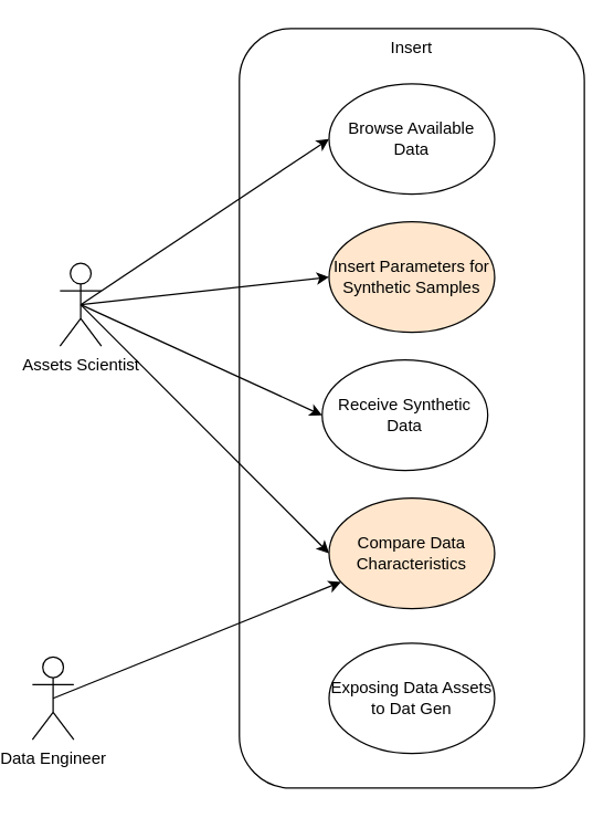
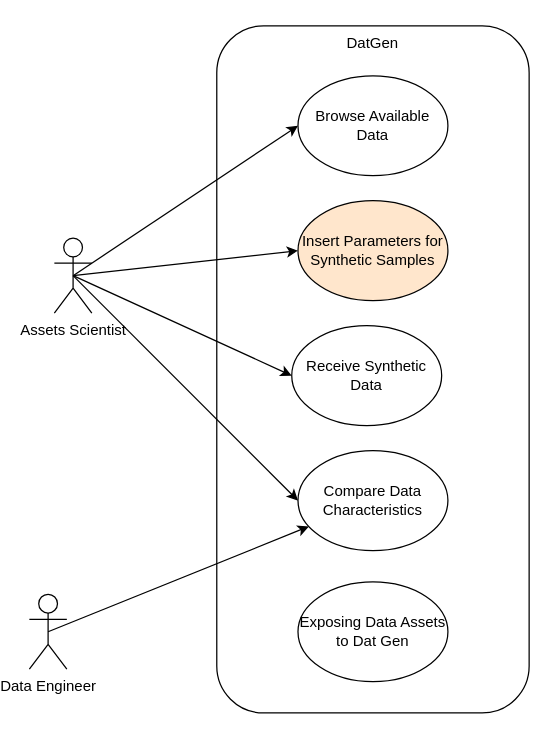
  <mxCell id="0" />
  <mxCell id="1" parent="0" />
  <mxCell id="2" value="Assets Scientist" style="shape=umlActor;verticalLabelPosition=bottom;verticalAlign=top;html=1;outlineConnect=0;" vertex="1" parent="1"><mxGeometry x="40" y="190" width="30" height="60" as="geometry" /></mxCell>
- <mxCell id="3" value="Insert" style="rounded=1;whiteSpace=wrap;html=1;verticalAlign=top;" vertex="1" parent="1"><mxGeometry x="170" y="20" width="250" height="550" as="geometry" /></mxCell>
+ <mxCell id="3" value="DatGen" style="rounded=1;whiteSpace=wrap;html=1;verticalAlign=top;" vertex="1" parent="1"><mxGeometry x="170" y="20" width="250" height="550" as="geometry" /></mxCell>
  <mxCell id="4" value="Browse Available Data" style="ellipse;whiteSpace=wrap;html=1;" vertex="1" parent="1"><mxGeometry x="235" y="60" width="120" height="80" as="geometry" /></mxCell>
  <mxCell id="5" value="Insert Parameters for Synthetic Samples" style="ellipse;whiteSpace=wrap;html=1;fillColor=#ffe6cc;" vertex="1" parent="1"><mxGeometry x="235" y="160" width="120" height="80" as="geometry" /></mxCell>
  <mxCell id="6" value="" style="edgeStyle=none;orthogonalLoop=1;jettySize=auto;html=1;rounded=0;exitX=0.5;exitY=0.5;exitDx=0;exitDy=0;exitPerimeter=0;entryX=0;entryY=0.5;entryDx=0;entryDy=0;" edge="1" parent="1" source="2" target="4"><mxGeometry width="100" relative="1" as="geometry"><mxPoint x="60" y="170" as="sourcePoint" /><mxPoint x="160" y="170" as="targetPoint" /><Array as="points" /></mxGeometry></mxCell>
  <mxCell id="7" value="Receive Synthetic Data" style="ellipse;whiteSpace=wrap;html=1;" vertex="1" parent="1"><mxGeometry x="230" y="260" width="120" height="80" as="geometry" /></mxCell>
- <mxCell id="8" value="Compare Data Characteristics" style="ellipse;whiteSpace=wrap;html=1;fillColor=#ffe6cc;" vertex="1" parent="1"><mxGeometry x="235" y="360" width="120" height="80" as="geometry" /></mxCell>
+ <mxCell id="8" value="Compare Data Characteristics" style="ellipse;whiteSpace=wrap;html=1;" vertex="1" parent="1"><mxGeometry x="235" y="360" width="120" height="80" as="geometry" /></mxCell>
  <mxCell id="9" value="" style="edgeStyle=none;orthogonalLoop=1;jettySize=auto;html=1;rounded=0;exitX=0.5;exitY=0.5;exitDx=0;exitDy=0;exitPerimeter=0;entryX=0;entryY=0.5;entryDx=0;entryDy=0;" edge="1" parent="1" source="2" target="5"><mxGeometry width="100" relative="1" as="geometry"><mxPoint x="85" y="240" as="sourcePoint" /><mxPoint x="245" y="110" as="targetPoint" /><Array as="points" /></mxGeometry></mxCell>
  <mxCell id="10" value="" style="edgeStyle=none;orthogonalLoop=1;jettySize=auto;html=1;rounded=0;entryX=0;entryY=0.5;entryDx=0;entryDy=0;exitX=0.5;exitY=0.5;exitDx=0;exitDy=0;exitPerimeter=0;" edge="1" parent="1" source="2" target="7"><mxGeometry width="100" relative="1" as="geometry"><mxPoint x="80" y="230" as="sourcePoint" /><mxPoint x="245" y="210" as="targetPoint" /><Array as="points" /></mxGeometry></mxCell>
  <mxCell id="11" value="" style="edgeStyle=none;orthogonalLoop=1;jettySize=auto;html=1;rounded=0;entryX=0;entryY=0.5;entryDx=0;entryDy=0;exitX=0.5;exitY=0.5;exitDx=0;exitDy=0;exitPerimeter=0;" edge="1" parent="1" source="2" target="8"><mxGeometry width="100" relative="1" as="geometry"><mxPoint x="90" y="240" as="sourcePoint" /><mxPoint x="240" y="310" as="targetPoint" /><Array as="points" /></mxGeometry></mxCell>
  <mxCell id="12" style="rounded=0;orthogonalLoop=1;jettySize=auto;html=1;exitX=0.5;exitY=0.5;exitDx=0;exitDy=0;exitPerimeter=0;" edge="1" parent="1" source="13" target="8"><mxGeometry relative="1" as="geometry" /></mxCell>
  <mxCell id="13" value="Data Engineer" style="shape=umlActor;verticalLabelPosition=bottom;verticalAlign=top;html=1;outlineConnect=0;" vertex="1" parent="1"><mxGeometry x="20" y="475" width="30" height="60" as="geometry" /></mxCell>
  <mxCell id="14" value="Exposing Data Assets to Dat Gen" style="ellipse;whiteSpace=wrap;html=1;" vertex="1" parent="1"><mxGeometry x="235" y="465" width="120" height="80" as="geometry" /></mxCell>
